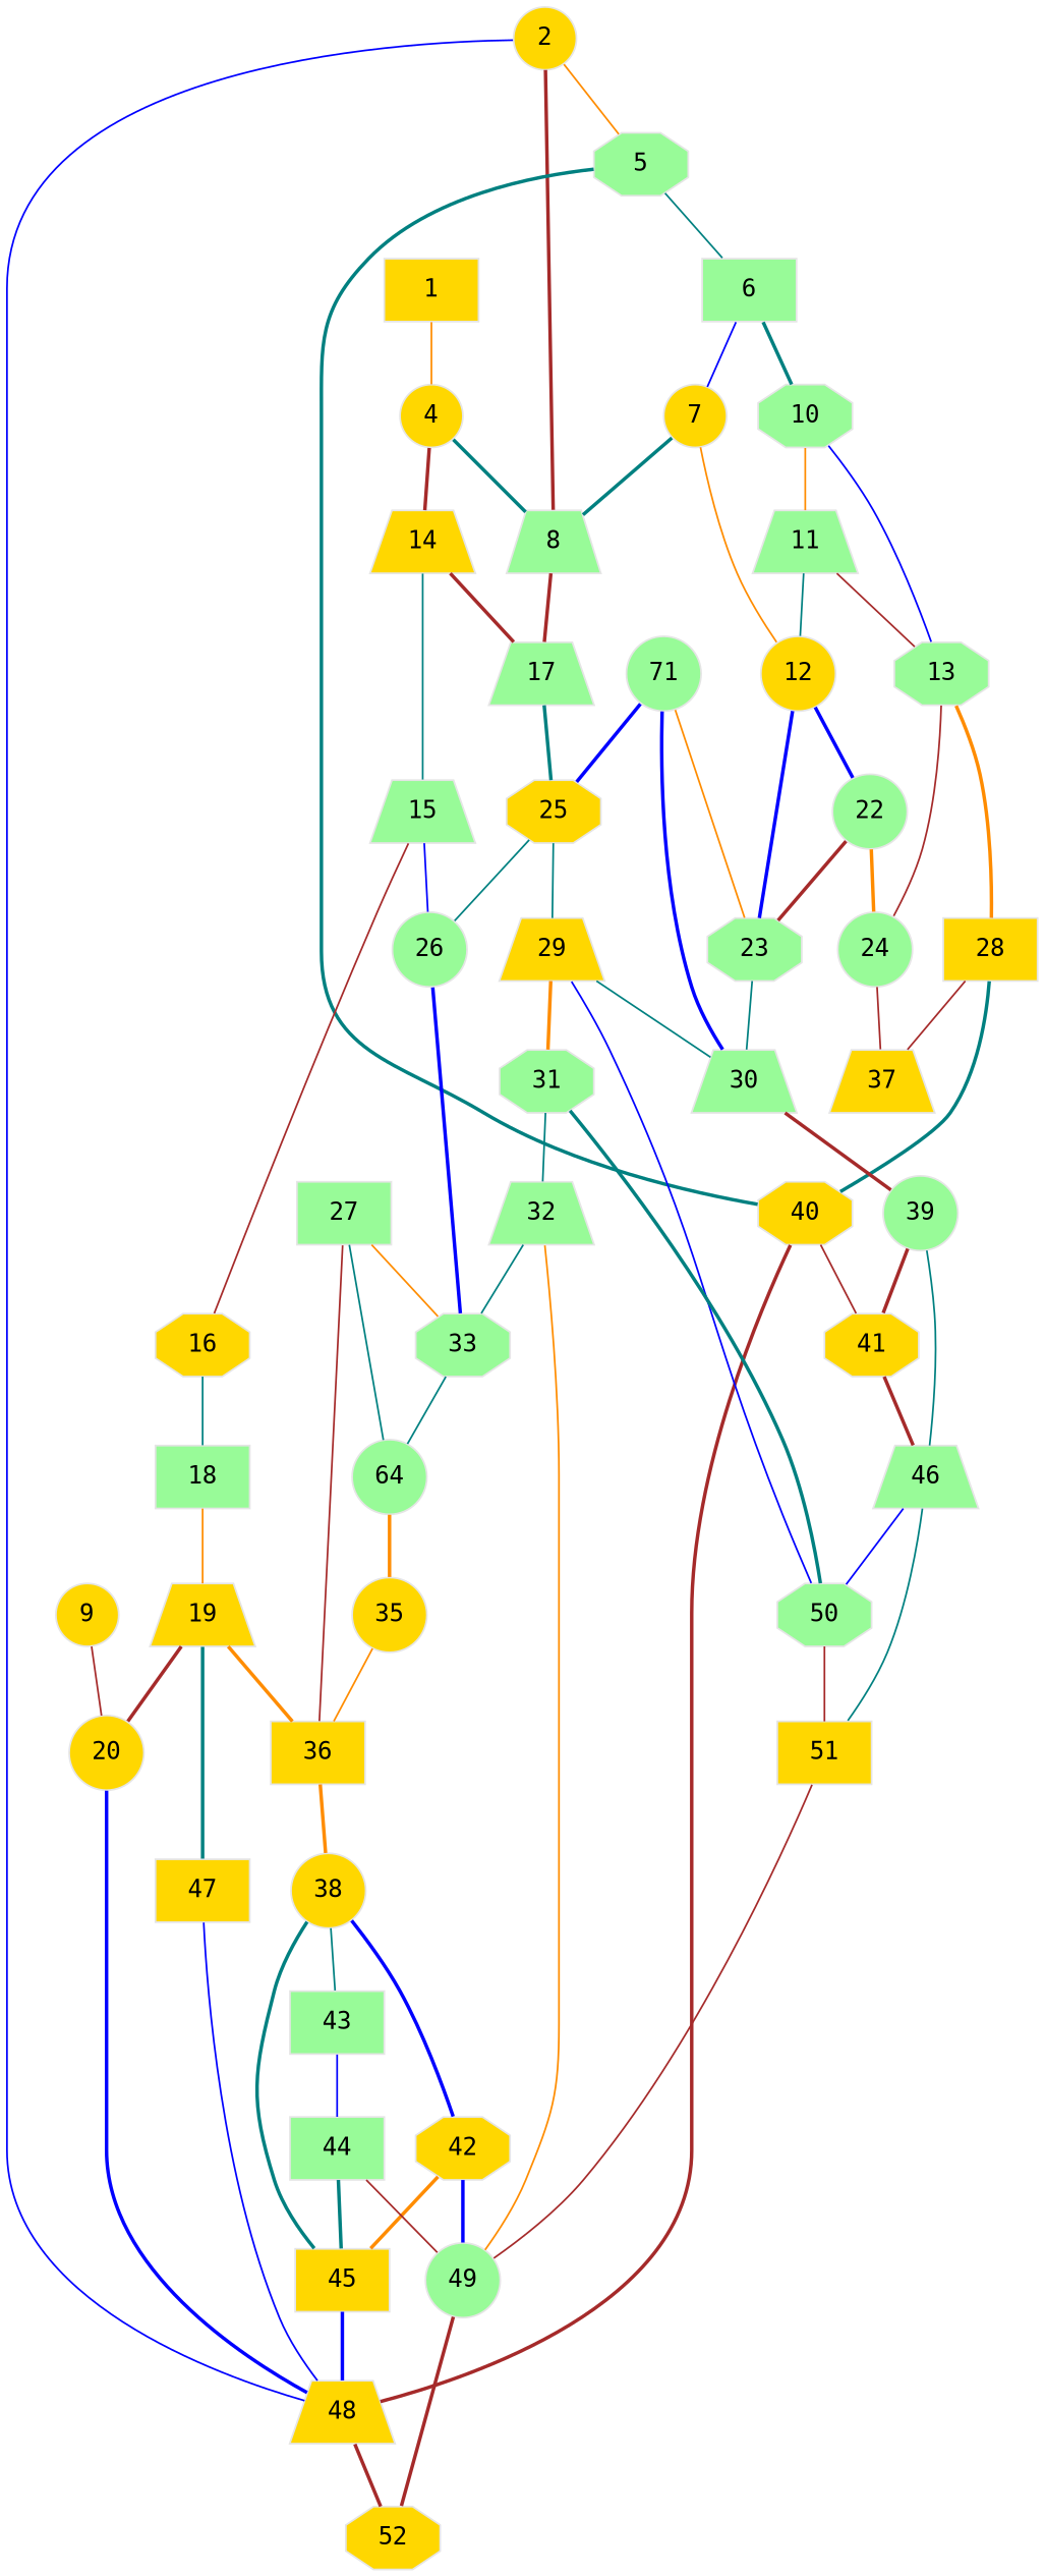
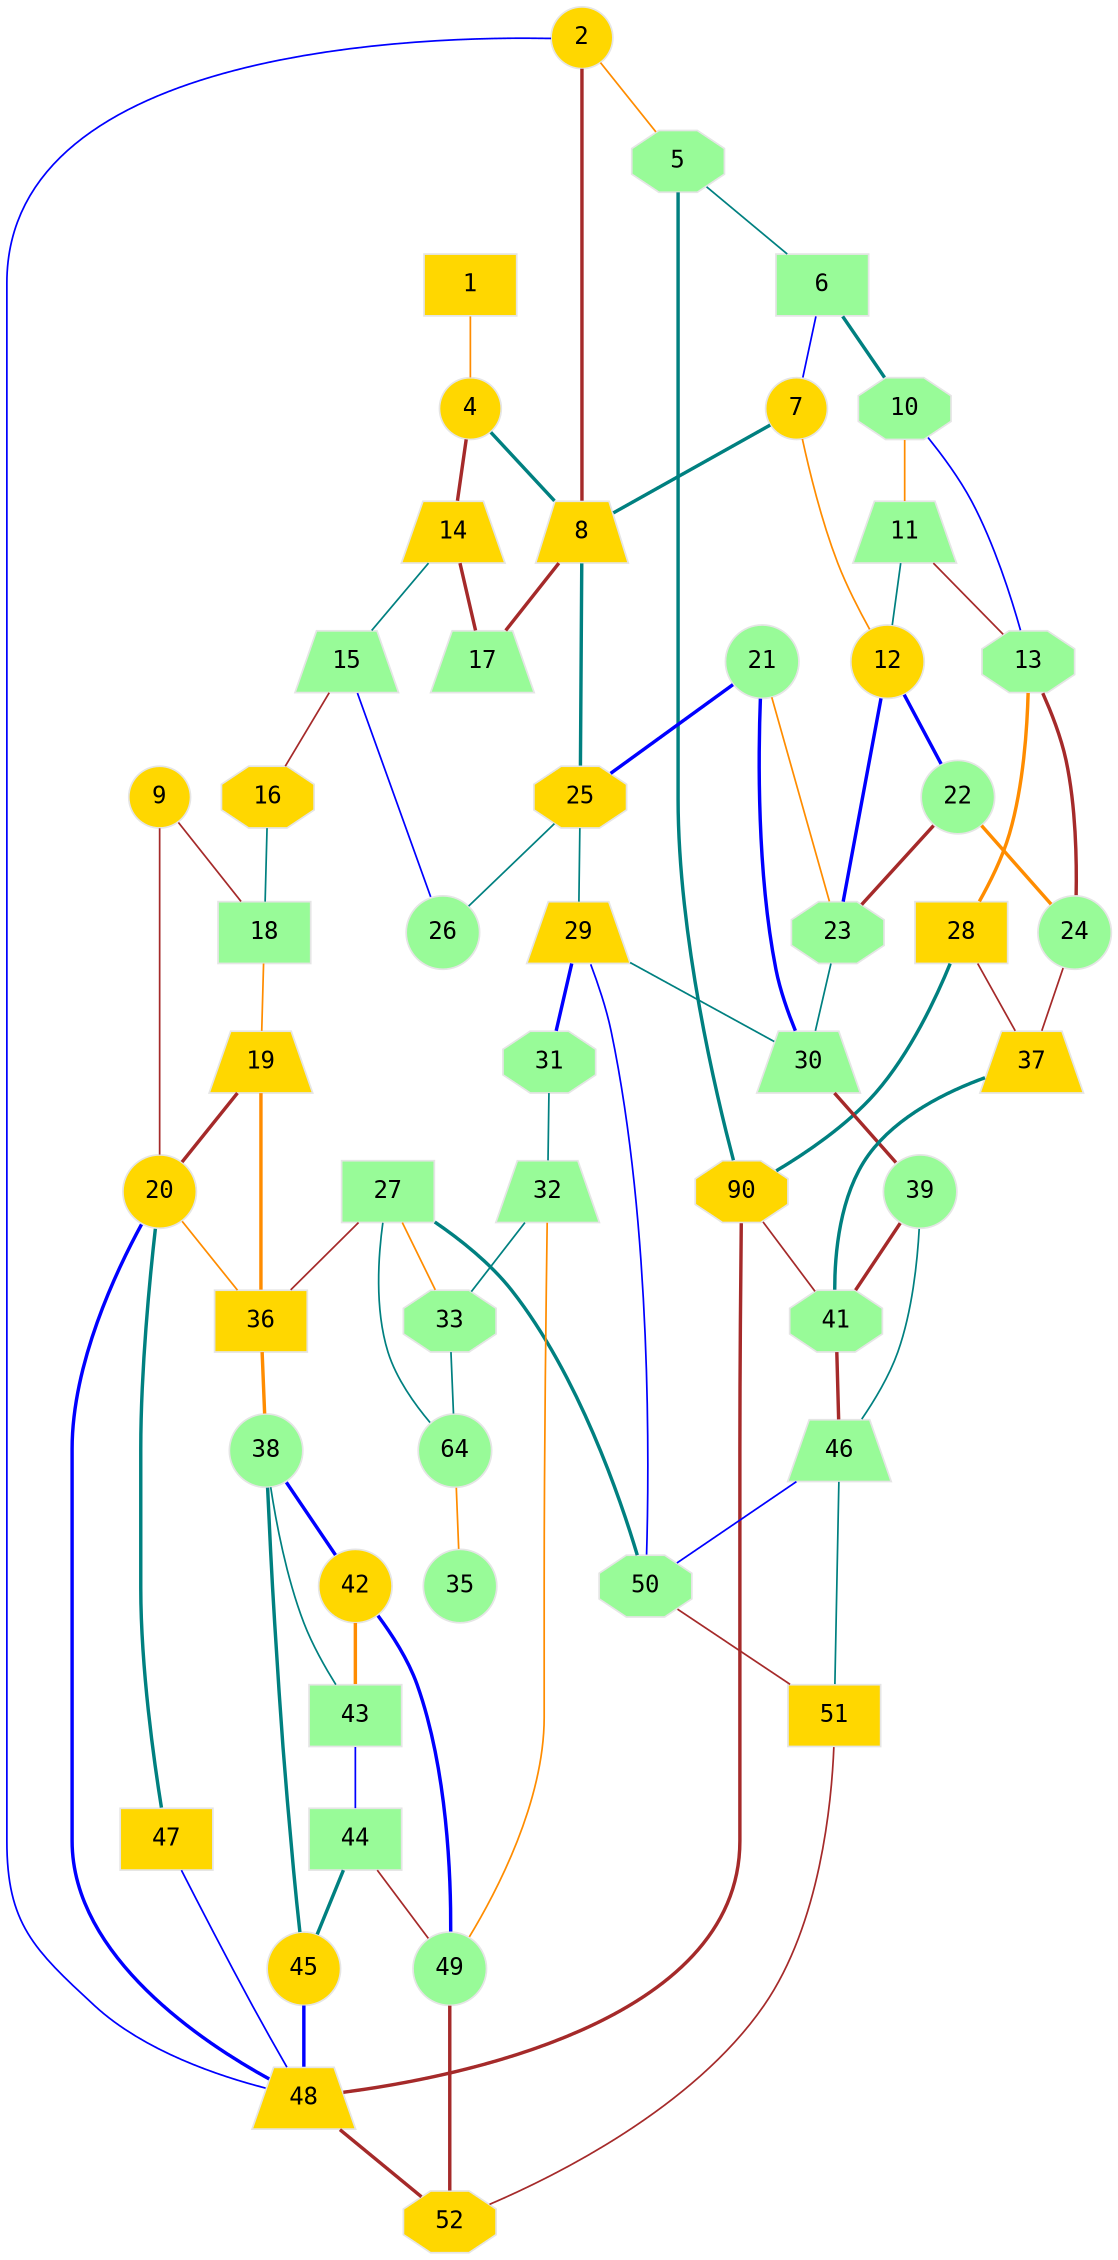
  graph {
    fontname="DejaVu Sans Mono"
    node [color=gray90 fillcolor=palegreen fontname="DejaVu Sans Mono" shape=circle style=filled]
    edge [color=teal fontname="DejaVu Sans Mono" style=solid weight=1.0]
    1 [fillcolor=gold shape=box]
    4 [fillcolor=gold]
-   8 [shape=trapezium]
+   8 [fillcolor=gold shape=trapezium]
    14 [fillcolor=gold shape=trapezium]
    2 [fillcolor=gold]
    5 [shape=octagon]
    48 [fillcolor=gold shape=trapezium]
    6 [shape=box]
-   40 [fillcolor=gold shape=octagon]
+   40 [fillcolor=gold shape=octagon label=90]
    17 [shape=trapezium]
    52 [fillcolor=gold shape=octagon]
    9 [fillcolor=gold]
    18 [shape=box]
    20 [fillcolor=gold]
    15 [shape=trapezium]
    7 [fillcolor=gold]
    10 [shape=octagon]
-   41 [fillcolor=gold shape=octagon]
+   41 [shape=octagon]
    12 [fillcolor=gold]
    11 [shape=trapezium]
    13 [shape=octagon]
    22
    23 [shape=octagon]
    25 [fillcolor=gold shape=octagon]
    19 [fillcolor=gold shape=trapezium]
    47 [fillcolor=gold shape=box]
    24
    28 [fillcolor=gold shape=box]
    30 [shape=trapezium]
    37 [fillcolor=gold shape=trapezium]
    16 [fillcolor=gold shape=octagon]
    26
    33 [shape=octagon]
    29 [fillcolor=gold shape=trapezium]
    36 [fillcolor=gold shape=box]
-   38 [fillcolor=gold]
-   21 [label=71]
+   38
+   21
    39
    31 [shape=octagon]
    50 [shape=octagon]
    n41 [label=64]
    27 [shape=box]
-   35 [fillcolor=gold]
+   35
    32 [shape=trapezium]
    51 [fillcolor=gold shape=box]
    46 [shape=trapezium]
    49
-   42 [fillcolor=gold shape=octagon]
+   42 [fillcolor=gold]
    43 [shape=box]
-   45 [fillcolor=gold shape=box]
+   45 [fillcolor=gold]
    44 [shape=box]
    1 -- 4 [color=darkorange]
    4 -- 8 [style=bold]
    4 -- 14 [color=brown style=bold]
    8 -- 17 [color=brown style=bold]
    14 -- 17 [color=brown style=bold]
    14 -- 15
    2 -- 8 [color=brown style=bold]
    2 -- 5 [color=darkorange]
    2 -- 48 [color=blue]
    5 -- 6
    5 -- 40 [style=bold]
    48 -- 52 [color=brown style=bold]
    6 -- 7 [color=blue]
    6 -- 10 [style=bold weight=2.0]
    40 -- 48 [color=brown style=bold weight=2.0]
    40 -- 41 [color=brown]
-   17 -- 25 [style=bold]
+   8 -- 25 [style=bold]
+   9 -- 18 [color=brown]
    9 -- 20 [color=brown]
    18 -- 19 [color=darkorange]
    20 -- 48 [color=blue style=bold]
-   19 -- 47 [style=bold]
+   20 -- 47 [style=bold]
    15 -- 16 [color=brown]
    15 -- 26 [color=blue]
    7 -- 8 [style=bold]
    7 -- 12 [color=darkorange]
    10 -- 11 [color=darkorange]
    10 -- 13 [color=blue]
    41 -- 46 [color=brown style=bold]
    12 -- 22 [color=blue style=bold]
    12 -- 23 [color=blue style=bold]
    11 -- 12
    11 -- 13 [color=brown]
-   13 -- 24 [color=brown]
+   13 -- 24 [color=brown style=bold]
    13 -- 28 [color=darkorange style=bold]
    22 -- 23 [color=brown style=bold]
    22 -- 24 [color=darkorange style=bold]
    23 -- 30
    25 -- 26
    25 -- 29
    19 -- 20 [color=brown style=bold]
    19 -- 36 [color=darkorange style=bold]
    47 -- 48 [color=blue]
    24 -- 37 [color=brown weight=2.0]
    28 -- 40 [style=bold weight=2.0]
    28 -- 37 [color=brown]
    30 -- 39 [color=brown style=bold]
+   37 -- 41 [style=bold]
    16 -- 18 [weight=2.0]
-   26 -- 33 [color=blue style=bold]
    33 -- n41
    29 -- 30
-   29 -- 31 [color=darkorange style=bold]
+   29 -- 31 [color=blue style=bold]
    29 -- 50 [color=blue]
    36 -- 38 [color=darkorange style=bold]
    38 -- 42 [color=blue style=bold]
    38 -- 43
    38 -- 45 [style=bold]
    21 -- 23 [color=darkorange]
    21 -- 25 [color=blue style=bold]
    21 -- 30 [color=blue style=bold]
    39 -- 41 [color=brown style=bold]
    39 -- 46
-   31 -- 50 [style=bold]
+   27 -- 50 [style=bold]
    31 -- 32
    50 -- 51 [color=brown]
-   n41 -- 35 [color=darkorange style=bold weight=2.0]
+   n41 -- 35 [color=darkorange weight=2.0]
    27 -- 33 [color=darkorange]
    27 -- 36 [color=brown]
    27 -- n41
-   35 -- 36 [color=darkorange]
+   20 -- 36 [color=darkorange]
    32 -- 33
    32 -- 49 [color=darkorange]
-   51 -- 49 [color=brown]
+   51 -- 52 [color=brown]
    46 -- 50 [color=blue]
    46 -- 51
    49 -- 52 [color=brown style=bold]
    42 -- 49 [color=blue style=bold]
-   42 -- 45 [color=darkorange style=bold weight=2.0]
+   42 -- 43 [color=darkorange style=bold weight=2.0]
    43 -- 44 [color=blue]
    45 -- 48 [color=blue style=bold weight=2.0]
    44 -- 49 [color=brown]
    44 -- 45 [style=bold]
  }
